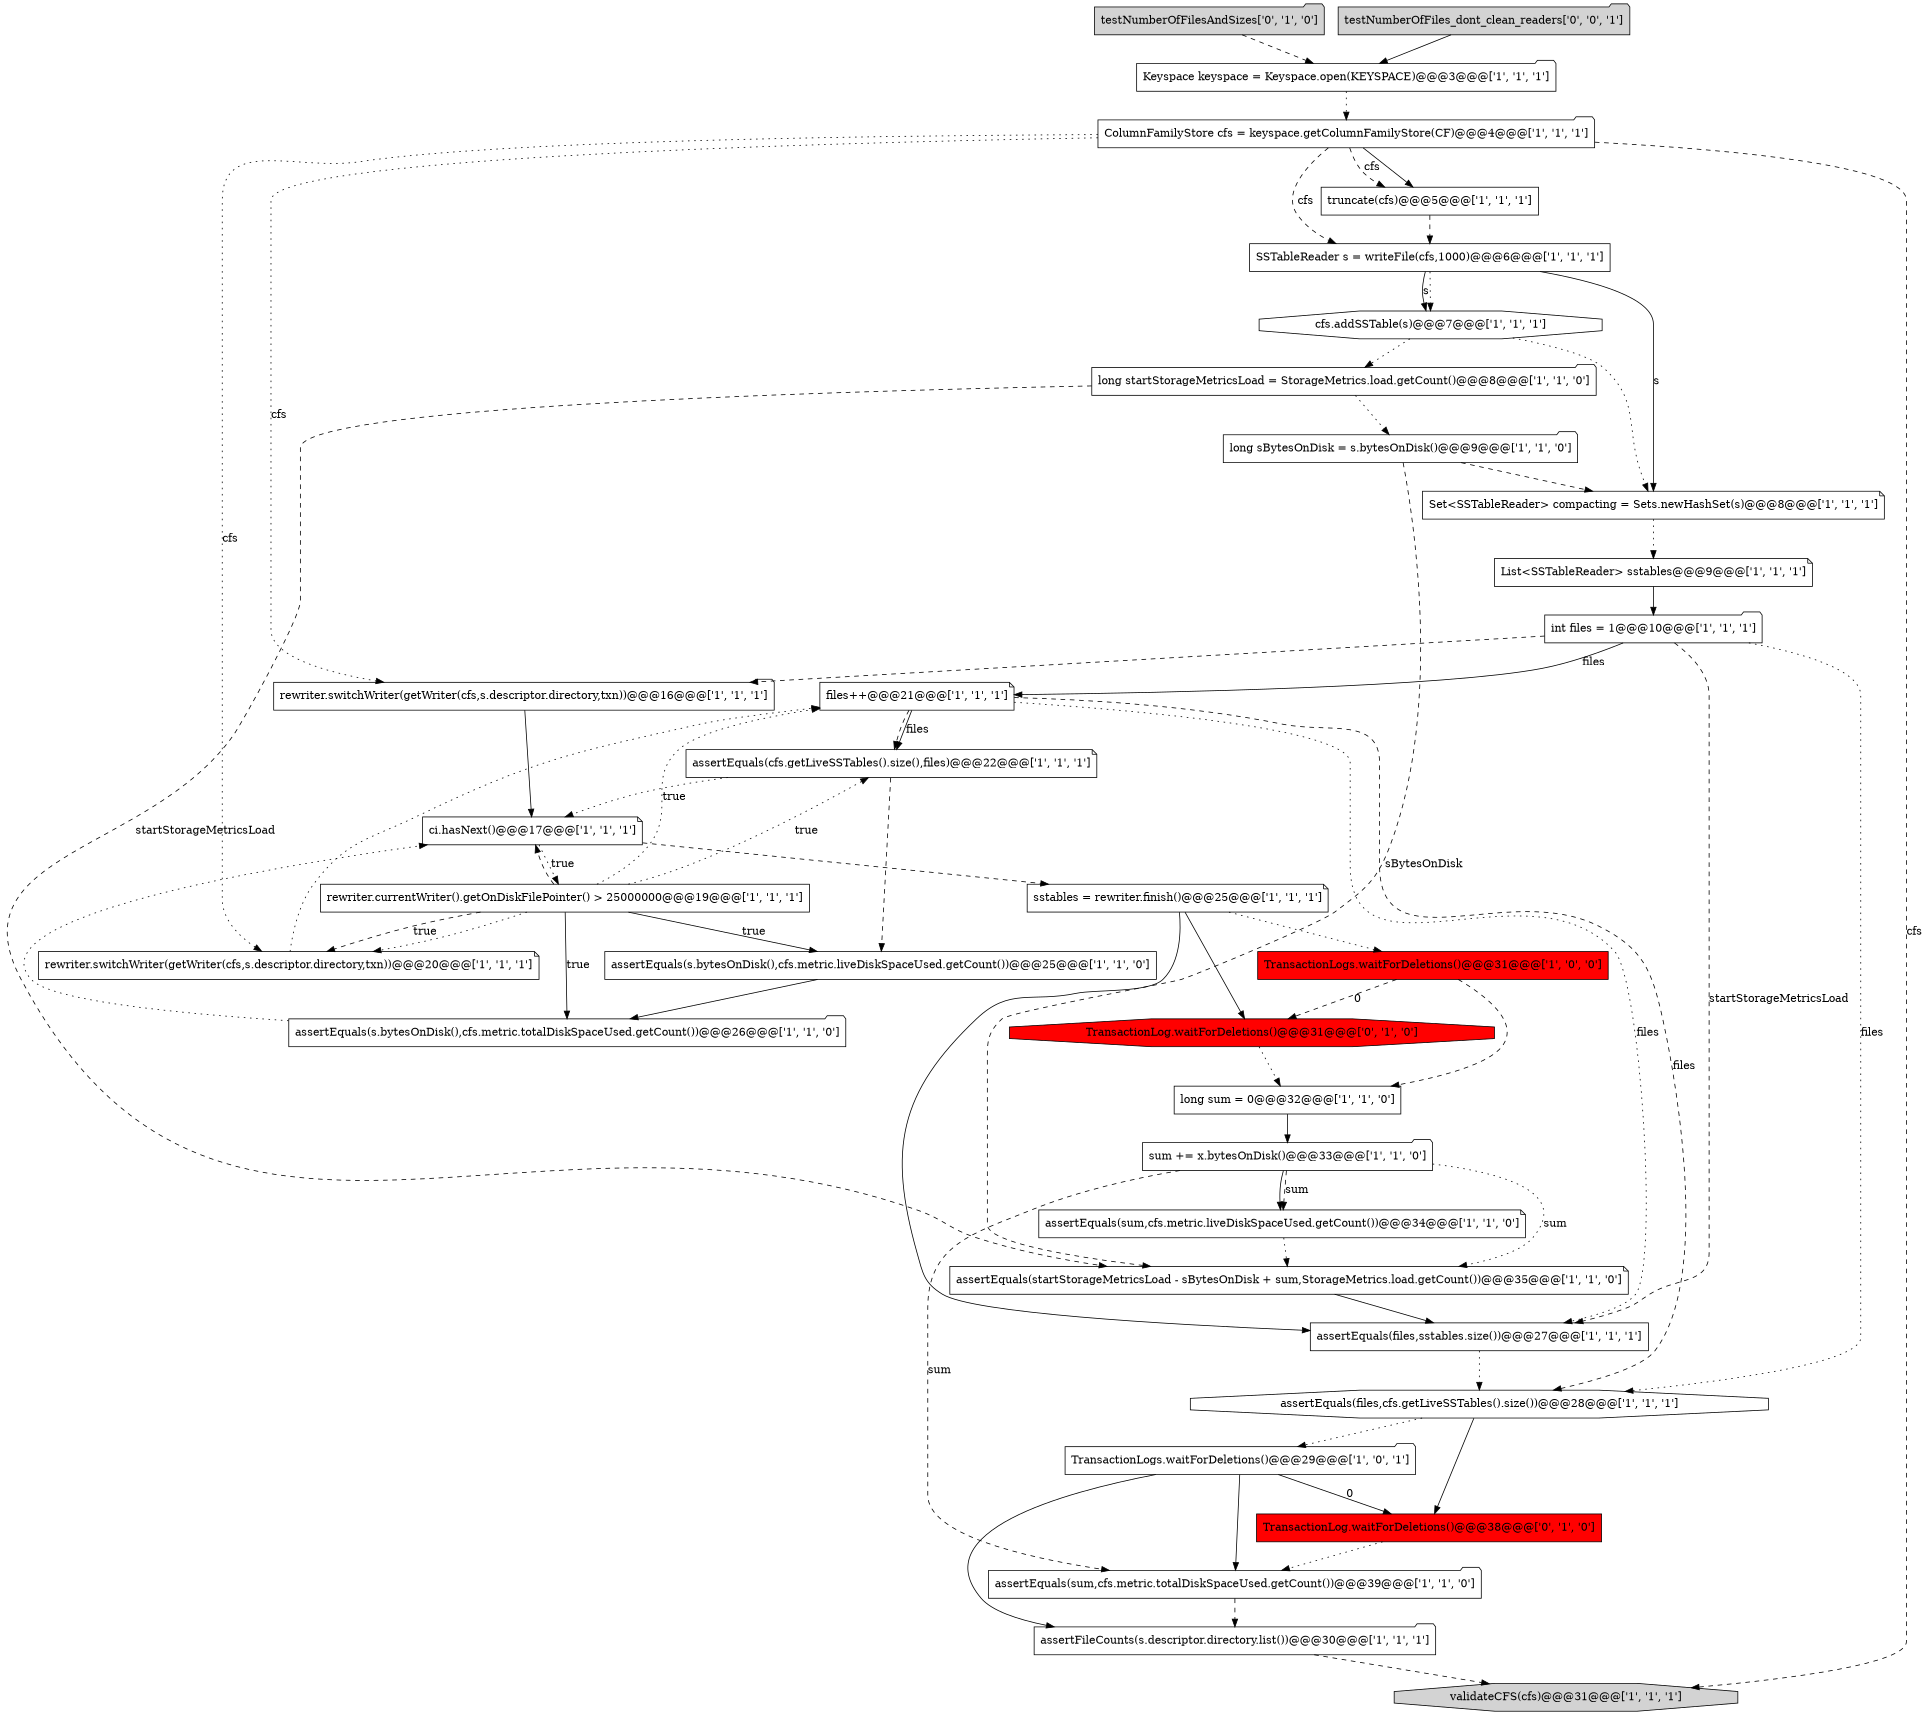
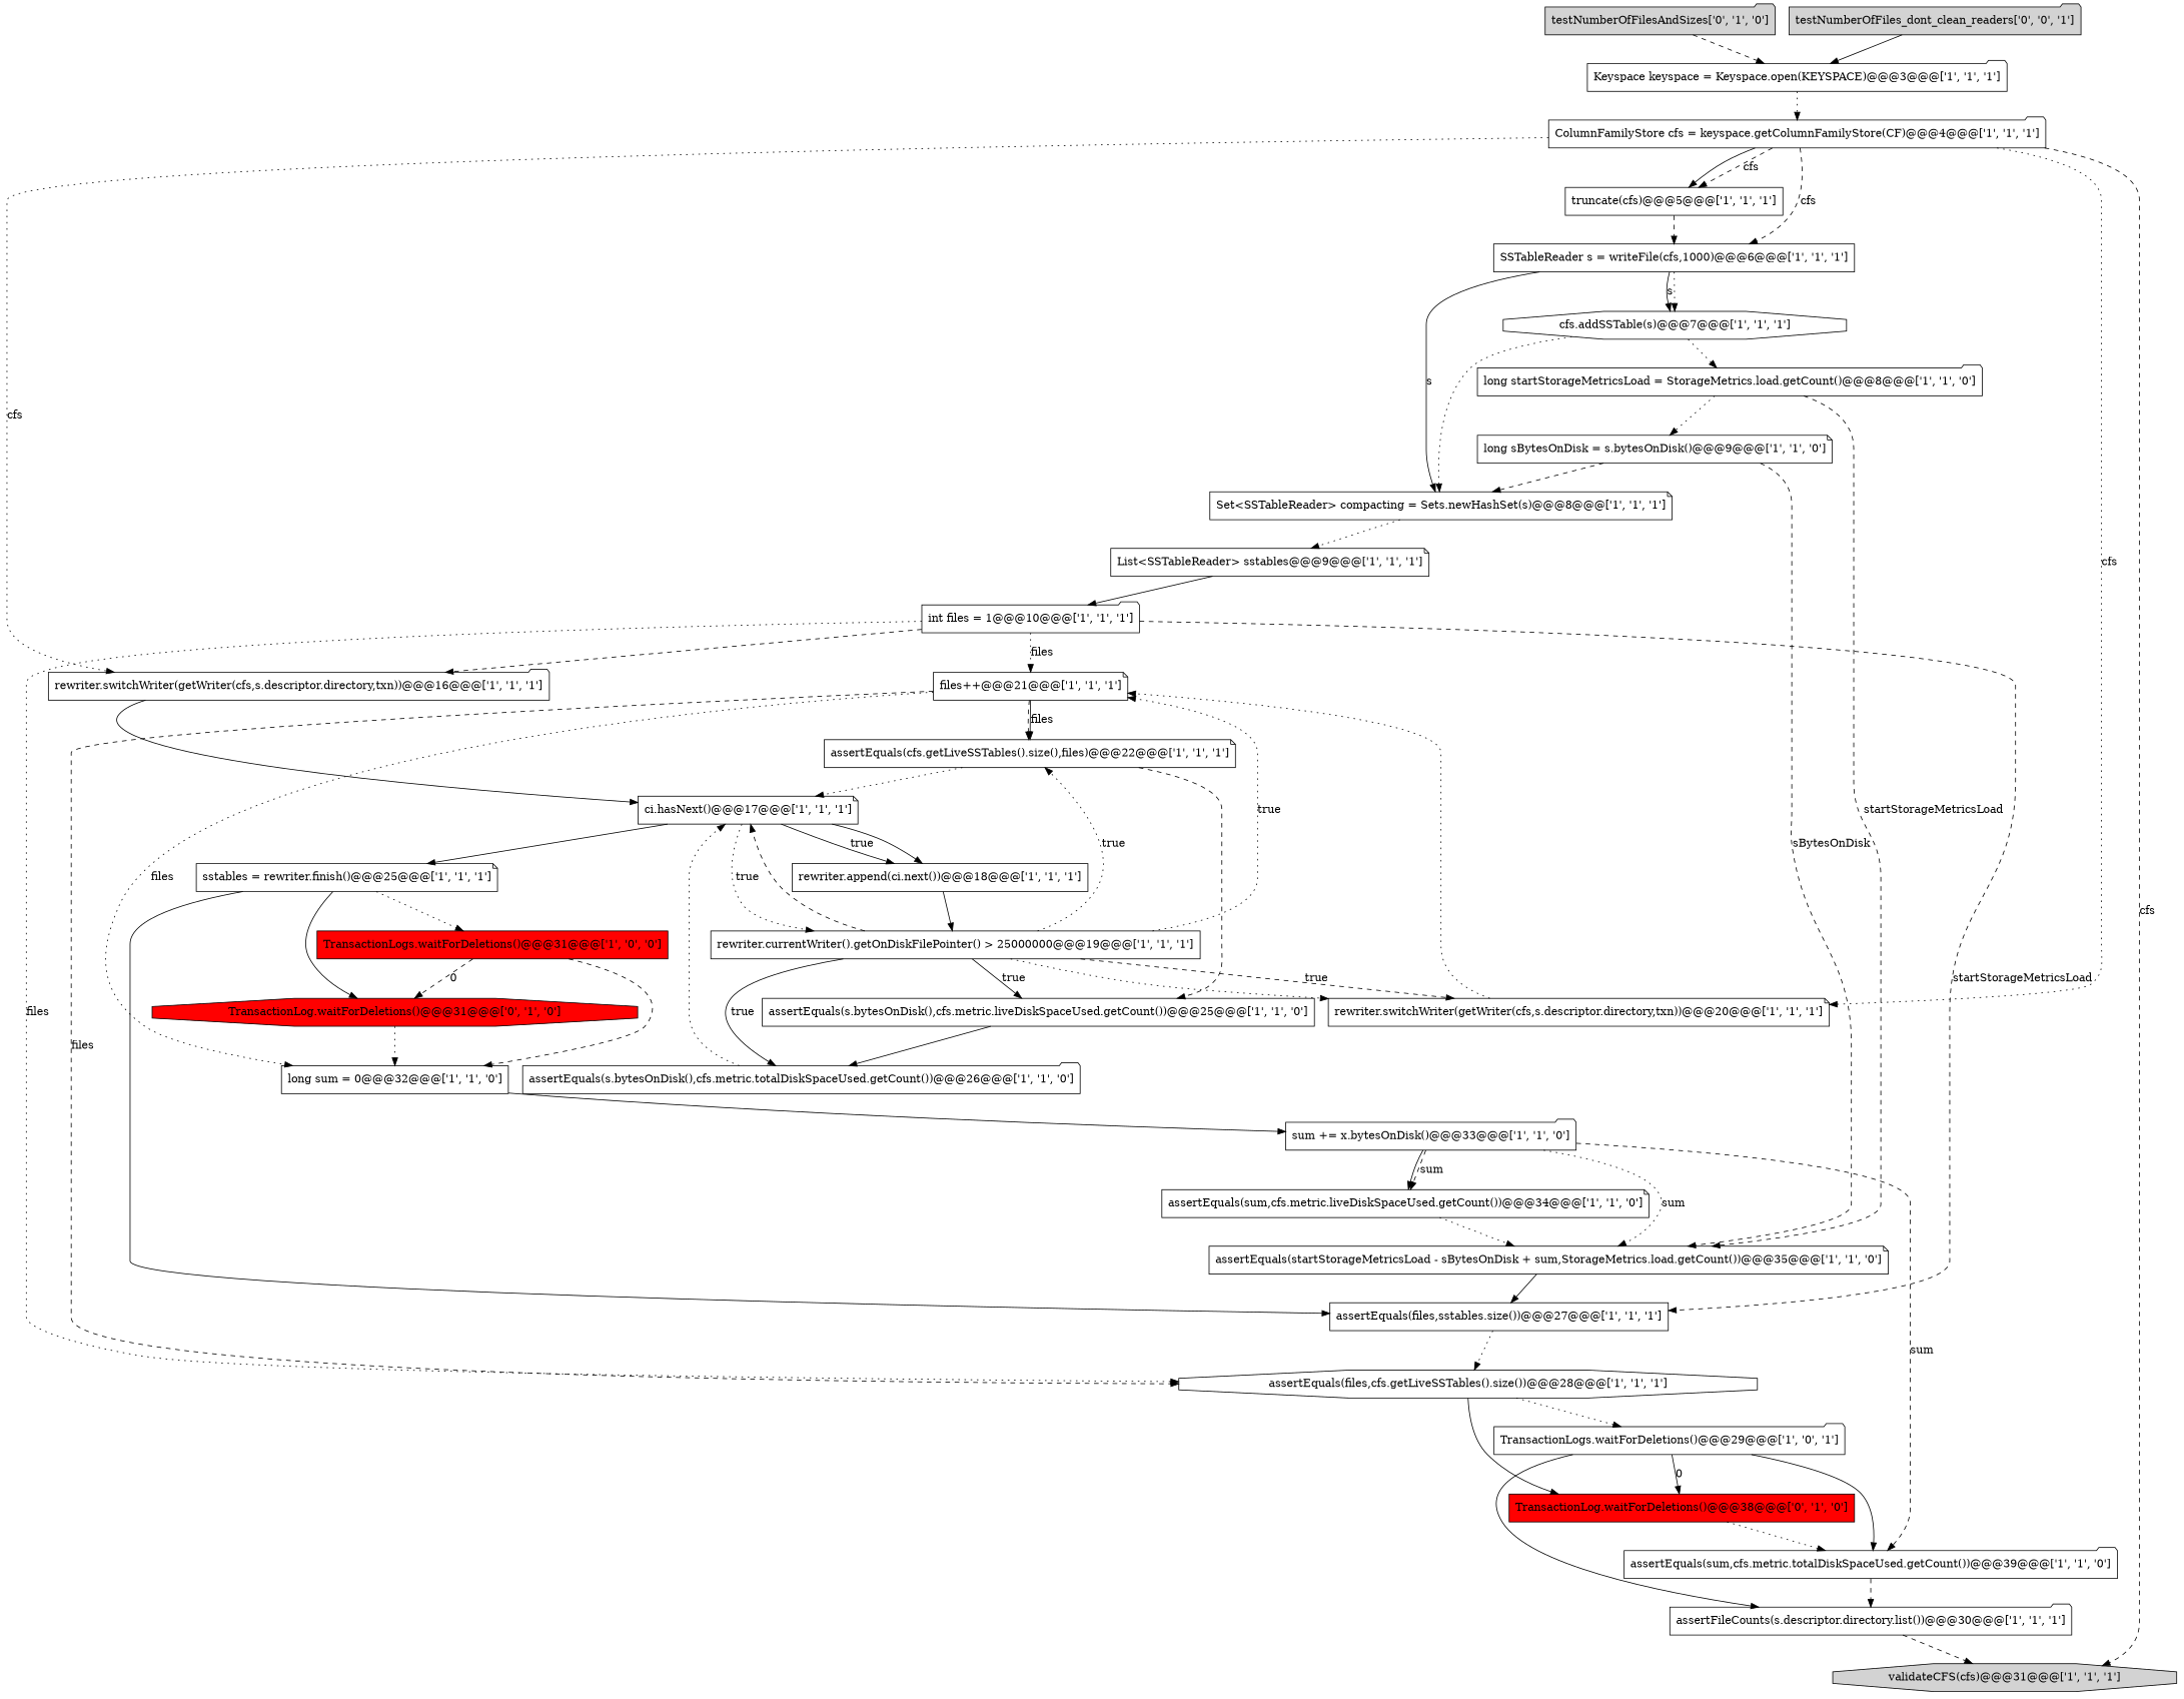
  digraph {
    node [fillcolor=white shape=folder style=filled]
    edge [style=dotted]
    n1 [label="truncate(cfs)@@@5@@@['1', '1', '1']" shape=box]
    n2 [label="SSTableReader s = writeFile(cfs,1000)@@@6@@@['1', '1', '1']" shape=box]
    n3 [label="cfs.addSSTable(s)@@@7@@@['1', '1', '1']" shape=octagon]
    n4 [label="Set<SSTableReader> compacting = Sets.newHashSet(s)@@@8@@@['1', '1', '1']" shape=note]
    n5 [fillcolor=red label="TransactionLogs.waitForDeletions()@@@31@@@['1', '0', '0']" shape=box]
    n6 [label="long sum = 0@@@32@@@['1', '1', '0']" shape=box]
    n7 [fillcolor=red label="TransactionLog.waitForDeletions()@@@31@@@['0', '1', '0']" shape=octagon]
    n8 [label="sum += x.bytesOnDisk()@@@33@@@['1', '1', '0']"]
    n9 [label="ci.hasNext()@@@17@@@['1', '1', '1']" shape=note]
    n10 [label="rewriter.currentWriter().getOnDiskFilePointer() > 25000000@@@19@@@['1', '1', '1']" shape=box]
    n11 [label="sstables = rewriter.finish()@@@25@@@['1', '1', '1']" shape=note]
+   n12 [label="rewriter.append(ci.next())@@@18@@@['1', '1', '1']" shape=box]
    n13 [label="rewriter.switchWriter(getWriter(cfs,s.descriptor.directory,txn))@@@20@@@['1', '1', '1']" shape=note]
    n14 [label="assertEquals(s.bytesOnDisk(),cfs.metric.totalDiskSpaceUsed.getCount())@@@26@@@['1', '1', '0']"]
    n15 [label="files++@@@21@@@['1', '1', '1']" shape=note]
    n16 [label="assertEquals(s.bytesOnDisk(),cfs.metric.liveDiskSpaceUsed.getCount())@@@25@@@['1', '1', '0']" shape=box]
    n17 [label="assertEquals(cfs.getLiveSSTables().size(),files)@@@22@@@['1', '1', '1']" shape=note]
    n18 [label="assertEquals(files,sstables.size())@@@27@@@['1', '1', '1']" shape=box]
    n19 [label="long startStorageMetricsLoad = StorageMetrics.load.getCount()@@@8@@@['1', '1', '0']"]
    n20 [label="List<SSTableReader> sstables@@@9@@@['1', '1', '1']" shape=note]
    n21 [label="assertEquals(startStorageMetricsLoad - sBytesOnDisk + sum,StorageMetrics.load.getCount())@@@35@@@['1', '1', '0']" shape=note]
-   n22 [label="long sBytesOnDisk = s.bytesOnDisk()@@@9@@@['1', '1', '0']"]
+   n22 [label="long sBytesOnDisk = s.bytesOnDisk()@@@9@@@['1', '1', '0']" shape=note]
    n23 [label="assertEquals(sum,cfs.metric.liveDiskSpaceUsed.getCount())@@@34@@@['1', '1', '0']" shape=note]
    n24 [label="ColumnFamilyStore cfs = keyspace.getColumnFamilyStore(CF)@@@4@@@['1', '1', '1']"]
    n25 [label="rewriter.switchWriter(getWriter(cfs,s.descriptor.directory,txn))@@@16@@@['1', '1', '1']"]
    n26 [fillcolor=lightgray label="validateCFS(cfs)@@@31@@@['1', '1', '1']" shape=octagon]
    n27 [label="assertEquals(files,cfs.getLiveSSTables().size())@@@28@@@['1', '1', '1']" shape=octagon]
    n28 [label="assertEquals(sum,cfs.metric.totalDiskSpaceUsed.getCount())@@@39@@@['1', '1', '0']"]
    n29 [label="assertFileCounts(s.descriptor.directory.list())@@@30@@@['1', '1', '1']"]
    n30 [label="int files = 1@@@10@@@['1', '1', '1']"]
    n31 [fillcolor=lightgray label="testNumberOfFilesAndSizes['0', '1', '0']"]
    n32 [label="Keyspace keyspace = Keyspace.open(KEYSPACE)@@@3@@@['1', '1', '1']"]
    n33 [label="TransactionLogs.waitForDeletions()@@@29@@@['1', '0', '1']"]
    n34 [fillcolor=red label="TransactionLog.waitForDeletions()@@@38@@@['0', '1', '0']" shape=box]
    n35 [fillcolor=lightgray label="testNumberOfFiles_dont_clean_readers['0', '0', '1']"]
    n1 -> n2 [style=dashed]
    n2 -> n3
    n2 -> n3 [label=s style=solid]
    n2 -> n4 [label=s style=solid]
    n3 -> n4
    n3 -> n19
    n4 -> n20
    n5 -> n6 [style=dashed]
    n5 -> n7 [label=0 style=dashed]
    n6 -> n8 [style=solid]
    n7 -> n6
    n8 -> n21 [label=sum]
    n8 -> n23 [style=solid]
    n8 -> n23 [label=sum style=dashed]
    n8 -> n28 [label=sum style=dashed]
    n9 -> n10 [label=true]
-   n9 -> n11 [style=dashed]
+   n9 -> n11 [style=solid]
+   n9 -> n12 [style=solid]
+   n9 -> n12 [label=true style=solid]
    n10 -> n9 [style=dashed]
    n10 -> n13
    n10 -> n13 [label=true style=dashed]
    n10 -> n14 [label=true style=solid]
    n10 -> n15 [label=true]
    n10 -> n16 [label=true style=solid]
    n10 -> n17 [label=true]
    n11 -> n5
    n11 -> n7 [style=solid]
    n11 -> n18 [style=solid]
+   n12 -> n10 [style=solid]
    n13 -> n15
    n14 -> n9
    n15 -> n17 [style=dashed]
    n15 -> n17 [label=files style=solid]
-   n15 -> n18 [label=files]
+   n15 -> n6 [label=files]
    n15 -> n27 [label=files style=dashed]
    n16 -> n14 [style=solid]
    n17 -> n9
    n17 -> n16 [style=dashed]
    n18 -> n27
    n19 -> n21 [label=startStorageMetricsLoad style=dashed]
    n19 -> n22
    n20 -> n30 [style=solid]
    n21 -> n18 [style=solid]
    n22 -> n4 [style=dashed]
    n22 -> n21 [label=sBytesOnDisk style=dashed]
    n23 -> n21
    n24 -> n1 [style=solid]
    n24 -> n1 [label=cfs style=dashed]
    n24 -> n2 [label=cfs style=dashed]
    n24 -> n13 [label=cfs]
    n24 -> n25 [label=cfs]
    n24 -> n26 [label=cfs style=dashed]
    n25 -> n9 [style=solid]
    n27 -> n33
    n27 -> n34 [style=solid]
    n28 -> n29 [style=dashed]
    n29 -> n26 [style=dashed]
-   n30 -> n15 [label=files style=solid]
+   n30 -> n15 [label=files]
    n30 -> n18 [label=startStorageMetricsLoad style=dashed]
    n30 -> n25 [style=dashed]
    n30 -> n27 [label=files]
    n31 -> n32 [style=dashed]
    n32 -> n24
    n33 -> n28 [style=solid]
    n33 -> n29 [style=solid]
    n33 -> n34 [label=0 style=solid]
    n34 -> n28
    n35 -> n32 [style=solid]
  }
